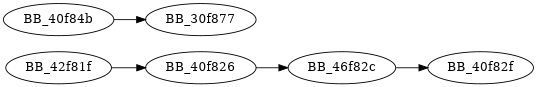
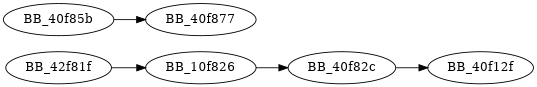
  digraph {
    rankdir=LR
    n1 [label=BB_42f81f]
-   BB_40f826
-   BB_40f82c [label=BB_46f82c]
-   BB_40f85b [label=BB_40f84b]
-   BB_40f877 [label=BB_30f877]
-   BB_40f82f
+   BB_40f826 [label=BB_10f826]
+   BB_40f82c
+   BB_40f85b
+   BB_40f877
+   BB_40f82f [label=BB_40f12f]
    n1 -> BB_40f826
    BB_40f826 -> BB_40f82c
    BB_40f82c -> BB_40f82f
    BB_40f85b -> BB_40f877
  }
